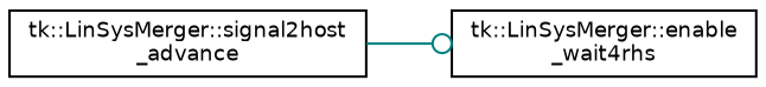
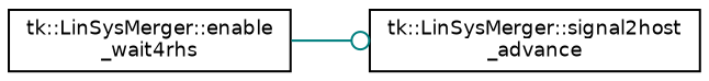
  digraph {
    rankdir=LR
    fontname="DejaVu Sans"
    node [color=black fillcolor=white fontname="DejaVu Sans" fontsize=9 shape=record style=filled]
    n1 [fontcolor=black height=0.2 label="tk::LinSysMerger::enable\l_wait4rhs" width=0.4]
    n2 [height=0.2 label="tk::LinSysMerger::signal2host\l_advance" width=0.4]
-   n2 -> n1 [color=teal fontname="DejaVu Sans" fontsize=9 labelfontname="sans-serif" labelfontsize=9 style=solid arrowhead=odot]
+   n1 -> n2 [color=teal fontname="DejaVu Sans" fontsize=9 labelfontname="sans-serif" labelfontsize=9 style=solid arrowhead=odot]
  }
